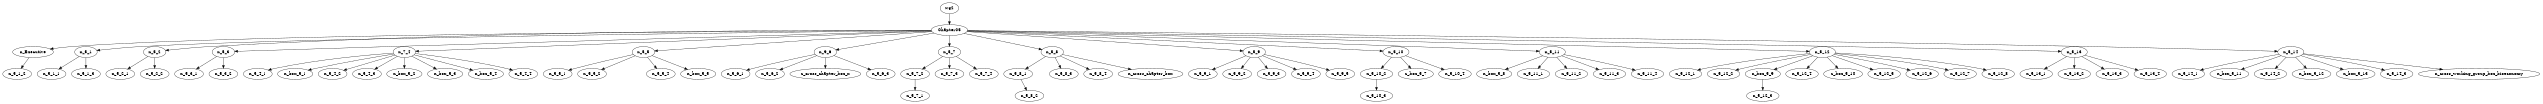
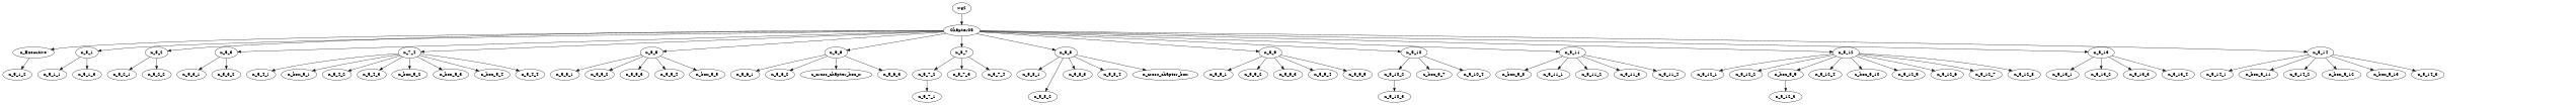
  digraph {
    wg2
    Chapter05
    n_Executive
    n_5_1
    n_5_2
    n_5_3
    n7 [label=n_7_4]
    n_5_5
    n9 [label=n_9_6]
    n_5_7
    n_5_8
    n_5_9
    n_5_10
    n_5_11
    n_5_12
    n_5_13
    n_5_14
    n_5_1_2
    n_5_1_1
    n_5_1_3
    n_5_2_1
    n_5_2_2
    n_5_3_1
    n_5_3_2
    n_5_4_1
    n_box_5_1
    n_5_4_2
    n_5_4_3
    n_box_5_2
    n_box_5_3
    n_box_5_4
    n_5_4_4
    n_5_5_1
    n_5_5_2
+   n_5_5_3
    n_5_5_4
    n_box_5_5
    n_5_6_1
    n_5_6_2
    n_cross_chapter_box_x
    n_5_6_3
    n_5_7_2
    n_5_7_3
    n_5_7_4
    n_5_8_1
    n_5_8_2
    n_5_8_3
    n_5_8_4
    n_cross_chapter_box
    n_5_9_1
    n_5_9_2
    n_5_9_3
    n_5_9_4
    n_5_9_5
    n_5_10_2
    n_box_5_7
    n_5_10_4
    n_box_5_8
    n_5_11_1
    n_5_11_2
    n_5_11_3
    n_5_11_4
    n_5_12_1
    n_5_12_2
    n_box_5_9
    n_5_12_4
    n_box_5_10
    n_5_12_5
    n_5_12_6
    n_5_12_7
    n_5_12_8
    n_5_13_1
    n_5_13_2
    n_5_13_3
    n_5_13_4
    n_5_14_1
    n_box_5_11
    n_5_14_2
    n_box_5_12
    n_box_5_13
    n_5_14_3
-   n_cross_working_group_box_bioeconomy
    n_5_7_1
    n_5_10_3
    n_5_12_3
    wg2 -> Chapter05
    Chapter05 -> n_Executive
    Chapter05 -> n_5_1
    Chapter05 -> n_5_2
    Chapter05 -> n_5_3
    Chapter05 -> n7
    Chapter05 -> n_5_5
    Chapter05 -> n9
    Chapter05 -> n_5_7
    Chapter05 -> n_5_8
    Chapter05 -> n_5_9
    Chapter05 -> n_5_10
    Chapter05 -> n_5_11
    Chapter05 -> n_5_12
    Chapter05 -> n_5_13
    Chapter05 -> n_5_14
    n_Executive -> n_5_1_2
    n_5_1 -> n_5_1_1
    n_5_1 -> n_5_1_3
    n_5_2 -> n_5_2_1
    n_5_2 -> n_5_2_2
    n_5_3 -> n_5_3_1
    n_5_3 -> n_5_3_2
    n7 -> n_5_4_1
    n7 -> n_box_5_1
    n7 -> n_5_4_2
    n7 -> n_5_4_3
    n7 -> n_box_5_2
    n7 -> n_box_5_3
    n7 -> n_box_5_4
    n7 -> n_5_4_4
    n_5_5 -> n_5_5_1
    n_5_5 -> n_5_5_2
+   n_5_5 -> n_5_5_3
    n_5_5 -> n_5_5_4
    n_5_5 -> n_box_5_5
    n9 -> n_5_6_1
    n9 -> n_5_6_2
    n9 -> n_cross_chapter_box_x
    n9 -> n_5_6_3
    n_5_7 -> n_5_7_2
    n_5_7 -> n_5_7_3
    n_5_7 -> n_5_7_4
    n_5_8 -> n_5_8_1
-   n_5_8_1 -> n_5_8_2
+   n_5_8 -> n_5_8_2
    n_5_8 -> n_5_8_3
    n_5_8 -> n_5_8_4
    n_5_8 -> n_cross_chapter_box
    n_5_9 -> n_5_9_1
    n_5_9 -> n_5_9_2
    n_5_9 -> n_5_9_3
    n_5_9 -> n_5_9_4
    n_5_9 -> n_5_9_5
    n_5_10 -> n_5_10_2
    n_5_10 -> n_box_5_7
    n_5_10 -> n_5_10_4
    n_5_11 -> n_box_5_8
    n_5_11 -> n_5_11_1
    n_5_11 -> n_5_11_2
    n_5_11 -> n_5_11_3
    n_5_11 -> n_5_11_4
    n_5_12 -> n_5_12_1
    n_5_12 -> n_5_12_2
    n_5_12 -> n_box_5_9
    n_5_12 -> n_5_12_4
    n_5_12 -> n_box_5_10
    n_5_12 -> n_5_12_5
    n_5_12 -> n_5_12_6
    n_5_12 -> n_5_12_7
    n_5_12 -> n_5_12_8
    n_5_13 -> n_5_13_1
    n_5_13 -> n_5_13_2
    n_5_13 -> n_5_13_3
    n_5_13 -> n_5_13_4
    n_5_14 -> n_5_14_1
    n_5_14 -> n_box_5_11
    n_5_14 -> n_5_14_2
    n_5_14 -> n_box_5_12
    n_5_14 -> n_box_5_13
    n_5_14 -> n_5_14_3
-   n_5_14 -> n_cross_working_group_box_bioeconomy
    n_5_7_2 -> n_5_7_1
    n_5_10_2 -> n_5_10_3
    n_box_5_9 -> n_5_12_3
  }
